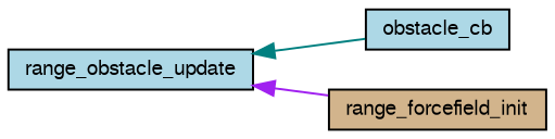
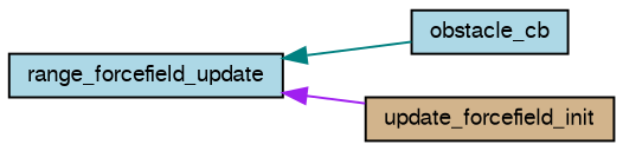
  digraph {
    rankdir=LR
    node [color=black fillcolor=lightblue fontname=FreeSans fontsize=10 shape=record style=filled]
    edge [dir=back fontname=FreeSans fontsize=10 labelfontname=FreeSans labelfontsize=10 style=solid]
-   n1 [fontcolor=black height=0.2 label=range_obstacle_update width=0.4]
+   n1 [fontcolor=black height=0.2 label=range_forcefield_update width=0.4]
    n2 [height=0.2 label=obstacle_cb width=0.4]
-   n3 [fillcolor=tan height=0.2 label=range_forcefield_init width=0.4]
+   n3 [fillcolor=tan height=0.2 label=update_forcefield_init width=0.4]
    n1 -> n2 [color=teal]
    n1 -> n3 [color=purple]
  }
